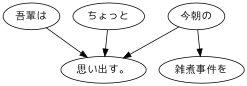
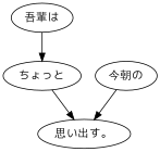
  digraph {
    fontname="DejaVu Sans Mono"
    node [fontname="DejaVu Sans Mono"]
    edge [fontname="DejaVu Sans Mono"]
    n1 [label="吾輩は"]
    n2 [label="思い出す。"]
    n3 [label="今朝の"]
-   n4 [label="雑煮事件を"]
    n5 [label="ちょっと"]
-   n1 -> n2
+   n1 -> n5
    n3 -> n2
-   n3 -> n4
    n5 -> n2
  }
